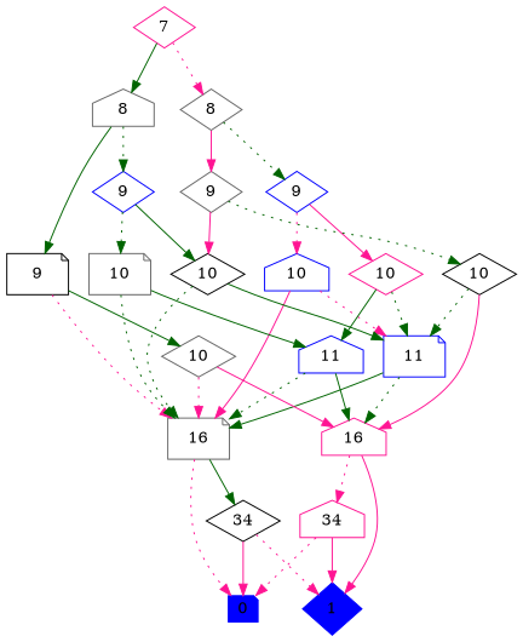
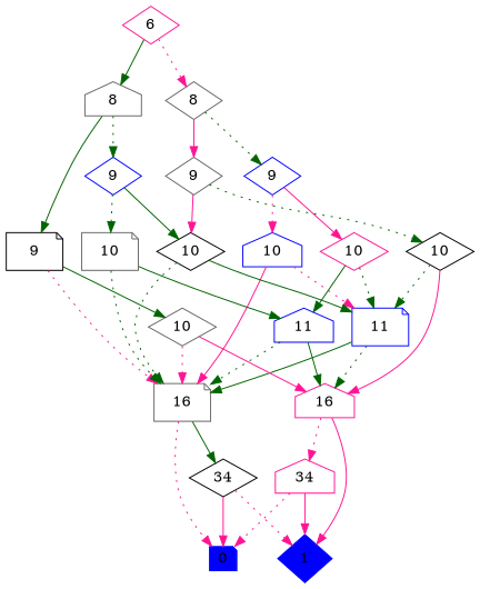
  digraph {
    node [shape=diamond color=blue]
    edge [style=dotted color=darkgreen]
    n1 [height=0.3 label=0 shape=note style=filled width=0.3]
    n2 [height=0.3 label=1 style=filled width=0.3]
-   n3 [label=7 color=deeppink]
+   n3 [label=6 color=deeppink]
    n4 [label=8 color=gray40]
    n5 [label=8 color=gray40 shape=house]
    n6 [label=9]
    n7 [label=9 color=gray40]
    n8 [label=9]
    n9 [label=9 color=black shape=note]
    n10 [label=10 shape=house]
    n11 [label=10 color=deeppink]
    n12 [label=10 color=black]
    n13 [label=10 color=black]
    n14 [label=11 shape=note]
    n15 [label=16 color=gray40 shape=note]
    n16 [label=11 shape=house]
    n17 [label=16 color=deeppink shape=house]
    n18 [label=34 color=black]
    n19 [label=34 color=deeppink shape=house]
    n20 [label=10 color=gray40 shape=note]
    n21 [label=10 color=gray40]
    n3 -> n4 [color=deeppink]
    n3 -> n5 [style=filled]
    n4 -> n6
    n4 -> n7 [style=filled color=deeppink]
    n5 -> n8
    n5 -> n9 [style=filled]
    n6 -> n10 [color=deeppink]
    n6 -> n11 [style=filled color=deeppink]
    n7 -> n12
    n7 -> n13 [style=filled color=deeppink]
    n8 -> n13 [style=filled]
    n8 -> n20
    n9 -> n15 [color=deeppink]
    n9 -> n21 [style=filled]
    n10 -> n14 [color=deeppink]
    n10 -> n15 [style=filled color=deeppink]
    n11 -> n14
    n11 -> n16 [style=filled]
    n12 -> n14
    n12 -> n17 [style=filled color=deeppink]
    n13 -> n14 [style=filled]
    n13 -> n15
    n14 -> n15 [style=filled]
    n14 -> n17
    n15 -> n1 [color=deeppink]
    n15 -> n18 [style=filled]
    n16 -> n15
    n16 -> n17 [style=filled]
    n17 -> n2 [style=filled color=deeppink]
    n17 -> n19 [color=deeppink]
    n18 -> n1 [style=filled color=deeppink]
    n18 -> n2 [color=deeppink]
    n19 -> n1 [color=deeppink]
    n19 -> n2 [style=filled color=deeppink]
    n20 -> n15
    n20 -> n16 [style=filled]
    n21 -> n15 [color=deeppink]
    n21 -> n17 [style=filled color=deeppink]
  }
